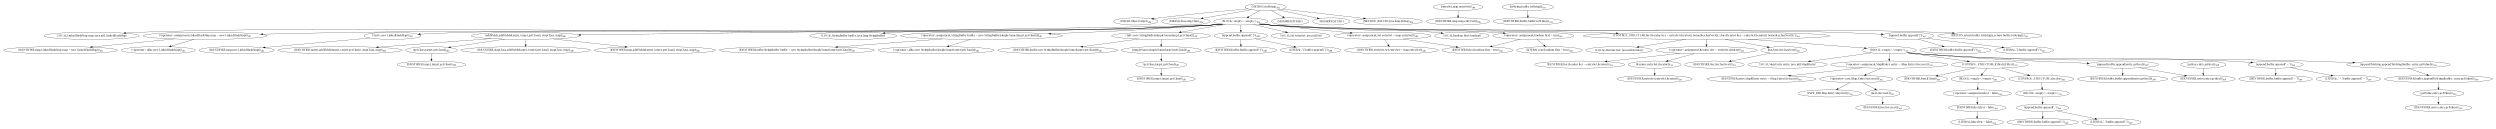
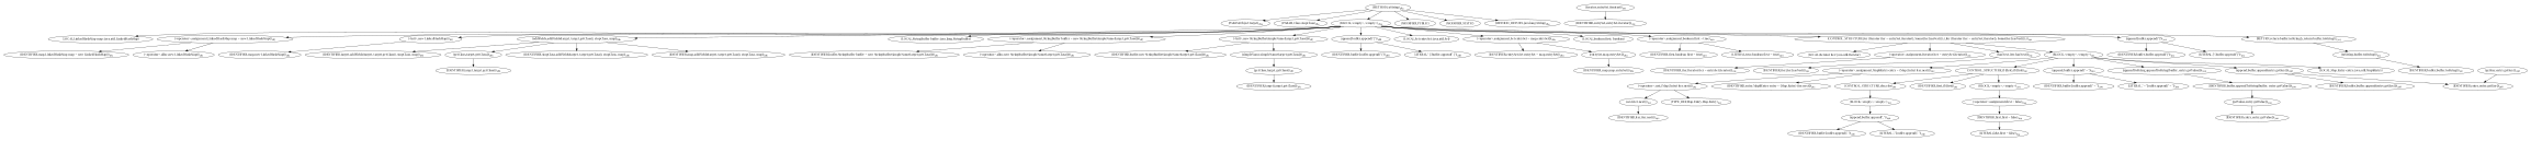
  digraph {
    fontname="Playfair Display"
    node [fontname="Playfair Display"]
    edge [fontname="Playfair Display"]
-   n1 [label=<(METHOD,toString)<SUB>284</SUB>>]
+   n1 [label=<(METHOD,toString)<SUB>484</SUB>>]
    n2 [label=<(PARAM,Object target)<SUB>284</SUB>>]
    n3 [label=<(PARAM,Class stopClass)<SUB>284</SUB>>]
    n4 [label=<(BLOCK,&lt;empty&gt;,&lt;empty&gt;)<SUB>284</SUB>>]
    n5 [label=<(MODIFIER,PUBLIC)>]
    n6 [label=<(MODIFIER,STATIC)>]
    n7 [label=<(METHOD_RETURN,java.lang.String)<SUB>284</SUB>>]
    n8 [label=<(LOCAL,LinkedHashMap map: java.util.LinkedHashMap)>]
    n9 [label=<(&lt;operator&gt;.assignment,LinkedHashMap map = new LinkedHashMap())<SUB>285</SUB>>]
    n10 [label=<(&lt;init&gt;,new LinkedHashMap())<SUB>285</SUB>>]
    n11 [label=<(addFields,addFields(target, target.getClass(), stopClass, map))<SUB>286</SUB>>]
    n12 [label=<(LOCAL,StringBuffer buffer: java.lang.StringBuffer)>]
    n13 [label=<(&lt;operator&gt;.assignment,StringBuffer buffer = new StringBuffer(simpleName(target.getClass())))<SUB>287</SUB>>]
    n14 [label=<(&lt;init&gt;,new StringBuffer(simpleName(target.getClass())))<SUB>287</SUB>>]
    n15 [label=<(append,buffer.append(&quot; {&quot;))<SUB>288</SUB>>]
    n16 [label=<(LOCAL,Set entrySet: java.util.Set)>]
    n17 [label=<(&lt;operator&gt;.assignment,Set entrySet = map.entrySet())<SUB>289</SUB>>]
    n18 [label=<(LOCAL,boolean first: boolean)>]
    n19 [label=<(&lt;operator&gt;.assignment,boolean first = true)<SUB>290</SUB>>]
    n20 [label=<(CONTROL_STRUCTURE,for (Iterator iter = entrySet.iterator(); Some(iter.hasNext()); ),for (Iterator iter = entrySet.iterator(); Some(iter.hasNext()); ))<SUB>291</SUB>>]
    n21 [label=<(append,buffer.append(&quot;}&quot;))<SUB>302</SUB>>]
    n22 [label=<(RETURN,return buffer.toString();,return buffer.toString();)<SUB>303</SUB>>]
    n23 [label=<(IDENTIFIER,map,LinkedHashMap map = new LinkedHashMap())<SUB>285</SUB>>]
    n24 [label=<(&lt;operator&gt;.alloc,new LinkedHashMap())<SUB>285</SUB>>]
    n25 [label=<(IDENTIFIER,map,new LinkedHashMap())<SUB>285</SUB>>]
    n26 [label=<(IDENTIFIER,target,addFields(target, target.getClass(), stopClass, map))<SUB>286</SUB>>]
    n27 [label=<(getClass,target.getClass())<SUB>286</SUB>>]
    n28 [label=<(IDENTIFIER,stopClass,addFields(target, target.getClass(), stopClass, map))<SUB>286</SUB>>]
    n29 [label=<(IDENTIFIER,map,addFields(target, target.getClass(), stopClass, map))<SUB>286</SUB>>]
    n30 [label=<(IDENTIFIER,buffer,StringBuffer buffer = new StringBuffer(simpleName(target.getClass())))<SUB>287</SUB>>]
    n31 [label=<(&lt;operator&gt;.alloc,new StringBuffer(simpleName(target.getClass())))<SUB>287</SUB>>]
    n32 [label=<(IDENTIFIER,buffer,new StringBuffer(simpleName(target.getClass())))<SUB>287</SUB>>]
-   n33 [label=<(simpleName,simpleName(target.getClass()))<SUB>286</SUB>>]
+   n33 [label=<(simpleName,simpleName(target.getClass()))<SUB>287</SUB>>]
    n34 [label=<(IDENTIFIER,buffer,buffer.append(&quot; {&quot;))<SUB>288</SUB>>]
    n35 [label=<(LITERAL,&quot; {&quot;,buffer.append(&quot; {&quot;))<SUB>288</SUB>>]
    n36 [label=<(IDENTIFIER,entrySet,Set entrySet = map.entrySet())<SUB>289</SUB>>]
    n37 [label=<(entrySet,map.entrySet())<SUB>289</SUB>>]
    n38 [label=<(IDENTIFIER,first,boolean first = true)<SUB>290</SUB>>]
    n39 [label=<(LITERAL,true,boolean first = true)<SUB>290</SUB>>]
    n40 [label=<(LOCAL,Iterator iter: java.util.Iterator)>]
    n41 [label=<(&lt;operator&gt;.assignment,Iterator iter = entrySet.iterator())<SUB>291</SUB>>]
    n42 [label=<(hasNext,iter.hasNext())<SUB>291</SUB>>]
    n43 [label=<(BLOCK,&lt;empty&gt;,&lt;empty&gt;)<SUB>291</SUB>>]
    n44 [label=<(IDENTIFIER,buffer,buffer.append(&quot;}&quot;))<SUB>302</SUB>>]
    n45 [label=<(LITERAL,&quot;}&quot;,buffer.append(&quot;}&quot;))<SUB>302</SUB>>]
    n46 [label=<(toString,buffer.toString())<SUB>303</SUB>>]
    n47 [label=<(IDENTIFIER,target,target.getClass())<SUB>286</SUB>>]
    n48 [label=<(getClass,target.getClass())<SUB>287</SUB>>]
    n49 [label=<(IDENTIFIER,target,target.getClass())<SUB>287</SUB>>]
    n50 [label=<(IDENTIFIER,map,map.entrySet())<SUB>289</SUB>>]
    n51 [label=<(IDENTIFIER,iter,Iterator iter = entrySet.iterator())<SUB>291</SUB>>]
    n52 [label=<(iterator,entrySet.iterator())<SUB>291</SUB>>]
    n53 [label=<(IDENTIFIER,iter,iter.hasNext())<SUB>291</SUB>>]
    n54 [label=<(LOCAL,Map.Entry entry: java.util.Map$Entry)>]
    n55 [label=<(&lt;operator&gt;.assignment,Map$Entry entry = (Map.Entry) iter.next())<SUB>292</SUB>>]
    n56 [label=<(CONTROL_STRUCTURE,if (first),if (first))<SUB>293</SUB>>]
    n57 [label=<(append,buffer.append(entry.getKey()))<SUB>298</SUB>>]
    n58 [label=<(append,buffer.append(&quot; = &quot;))<SUB>299</SUB>>]
    n59 [label=<(appendToString,appendToString(buffer, entry.getValue()))<SUB>300</SUB>>]
    n60 [label=<(IDENTIFIER,entrySet,entrySet.iterator())<SUB>291</SUB>>]
    n61 [label=<(IDENTIFIER,entry,Map$Entry entry = (Map.Entry) iter.next())<SUB>292</SUB>>]
    n62 [label=<(&lt;operator&gt;.cast,(Map.Entry) iter.next())<SUB>292</SUB>>]
    n63 [label=<(IDENTIFIER,first,if (first))<SUB>293</SUB>>]
    n64 [label=<(BLOCK,&lt;empty&gt;,&lt;empty&gt;)<SUB>293</SUB>>]
    n65 [label=<(CONTROL_STRUCTURE,else,else)<SUB>295</SUB>>]
    n66 [label=<(IDENTIFIER,buffer,buffer.append(entry.getKey()))<SUB>298</SUB>>]
    n67 [label=<(IDENTIFIER,entry,entry.getKey())<SUB>298</SUB>>]
    n68 [label=<(IDENTIFIER,buffer,buffer.append(&quot; = &quot;))<SUB>299</SUB>>]
    n69 [label=<(LITERAL,&quot; = &quot;,buffer.append(&quot; = &quot;))<SUB>299</SUB>>]
    n70 [label=<(IDENTIFIER,buffer,appendToString(buffer, entry.getValue()))<SUB>300</SUB>>]
    n71 [label=<(TYPE_REF,Map.Entry,Map.Entry)<SUB>292</SUB>>]
    n72 [label=<(next,iter.next())<SUB>292</SUB>>]
    n73 [label=<(IDENTIFIER,iter,iter.next())<SUB>292</SUB>>]
    n74 [label=<(&lt;operator&gt;.assignment,first = false)<SUB>294</SUB>>]
    n75 [label=<(BLOCK,&lt;empty&gt;,&lt;empty&gt;)<SUB>295</SUB>>]
    n76 [label=<(IDENTIFIER,first,first = false)<SUB>294</SUB>>]
    n77 [label=<(LITERAL,false,first = false)<SUB>294</SUB>>]
    n78 [label=<(append,buffer.append(&quot;, &quot;))<SUB>296</SUB>>]
    n79 [label=<(IDENTIFIER,buffer,buffer.append(&quot;, &quot;))<SUB>296</SUB>>]
    n80 [label=<(LITERAL,&quot;, &quot;,buffer.append(&quot;, &quot;))<SUB>296</SUB>>]
    n81 [label=<(getKey,entry.getKey())<SUB>298</SUB>>]
    n82 [label=<(getValue,entry.getValue())<SUB>300</SUB>>]
    n83 [label=<(IDENTIFIER,entry,entry.getValue())<SUB>300</SUB>>]
    n84 [label=<(IDENTIFIER,buffer,buffer.toString())<SUB>303</SUB>>]
    n1 -> n2
    n1 -> n3
    n1 -> n4
    n1 -> n5
    n1 -> n6
    n1 -> n7
    n4 -> n8
    n4 -> n9
    n4 -> n10
    n4 -> n11
    n4 -> n12
    n4 -> n13
    n4 -> n14
    n4 -> n15
    n4 -> n16
    n4 -> n17
    n4 -> n18
    n4 -> n19
    n4 -> n20
    n4 -> n21
    n4 -> n22
    n9 -> n23
    n9 -> n24
    n10 -> n25
    n11 -> n26
    n11 -> n27
    n11 -> n28
    n11 -> n29
    n13 -> n30
    n13 -> n31
    n14 -> n32
    n14 -> n33
    n15 -> n34
    n15 -> n35
    n17 -> n36
-   n17 -> n38
+   n17 -> n37
    n19 -> n38
    n19 -> n39
    n20 -> n40
    n20 -> n41
    n20 -> n42
    n20 -> n43
    n21 -> n44
    n21 -> n45
+   n22 -> n46
    n27 -> n47
    n33 -> n48
    n37 -> n50
    n41 -> n51
-   n41 -> n52
    n42 -> n53
    n43 -> n54
    n43 -> n55
    n43 -> n56
    n43 -> n57
    n43 -> n58
    n43 -> n59
    n46 -> n84
    n48 -> n49
    n52 -> n60
    n55 -> n61
    n55 -> n62
    n56 -> n63
    n56 -> n64
    n56 -> n65
    n57 -> n66
    n57 -> n67
    n58 -> n68
    n58 -> n69
    n59 -> n70
    n62 -> n71
    n62 -> n72
    n64 -> n74
    n65 -> n75
    n70 -> n82
    n72 -> n73
    n74 -> n76
    n75 -> n78
    n76 -> n77
    n78 -> n79
    n78 -> n80
    n81 -> n67
    n82 -> n83
  }
